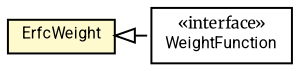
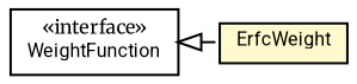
  digraph {
    nodesep=0.15
    rankdir=LR
    ranksep=0.25
    fontname=Merriweather
    node [fontcolor=black fontname=Merriweather fontsize=8 margin=0 shape=plaintext]
    n1 [height=0 label=<<table title="de.lmu.ifi.dbs.elki.math.linearalgebra.pca.weightfunctions.ErfcWeight" border="0" cellborder="1" cellspacing="0" cellpadding="2" bgcolor="lemonChiffon" href="ErfcWeight.html" target="_parent"> 		<tr><td><table border="0" cellspacing="0" cellpadding="1"> 		<tr><td align="center" balign="center"> <font face="Roboto">ErfcWeight</font> </td></tr> 		</table></td></tr> 		</table>> width=0]
    n2 [height=0 label=<<table title="de.lmu.ifi.dbs.elki.math.linearalgebra.pca.weightfunctions.WeightFunction" border="0" cellborder="1" cellspacing="0" cellpadding="2" href="WeightFunction.html" target="_parent"> 		<tr><td><table border="0" cellspacing="0" cellpadding="1"> 		<tr><td align="center" balign="center"> &#171;interface&#187; </td></tr> 		<tr><td align="center" balign="center"> <font face="Roboto">WeightFunction</font> </td></tr> 		</table></td></tr> 		</table>> width=0]
-   n1 -> n2 [arrowtail=empty color=black dir=back fontname=Merriweather fontsize=7 labelfontname=Roboto labelfontsize=7 style=dashed weight=9]
+   n2 -> n1 [arrowtail=empty color=black dir=back fontname=Merriweather fontsize=7 labelfontname=Roboto labelfontsize=7 style=dashed weight=9]
  }
